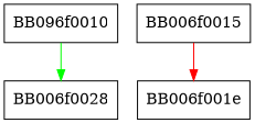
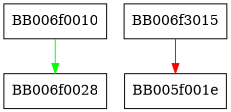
  digraph {
    splines=ortho
    node [shape=box]
-   BB006f0010 [label=BB096f0010]
+   BB006f0010
    BB006f0028
-   BB006f0015
-   BB006f001e
+   BB006f0015 [label=BB006f3015]
+   BB006f001e [label=BB005f001e]
    BB006f0010 -> BB006f0028 [color=green]
    BB006f0015 -> BB006f001e [color=red]
  }
